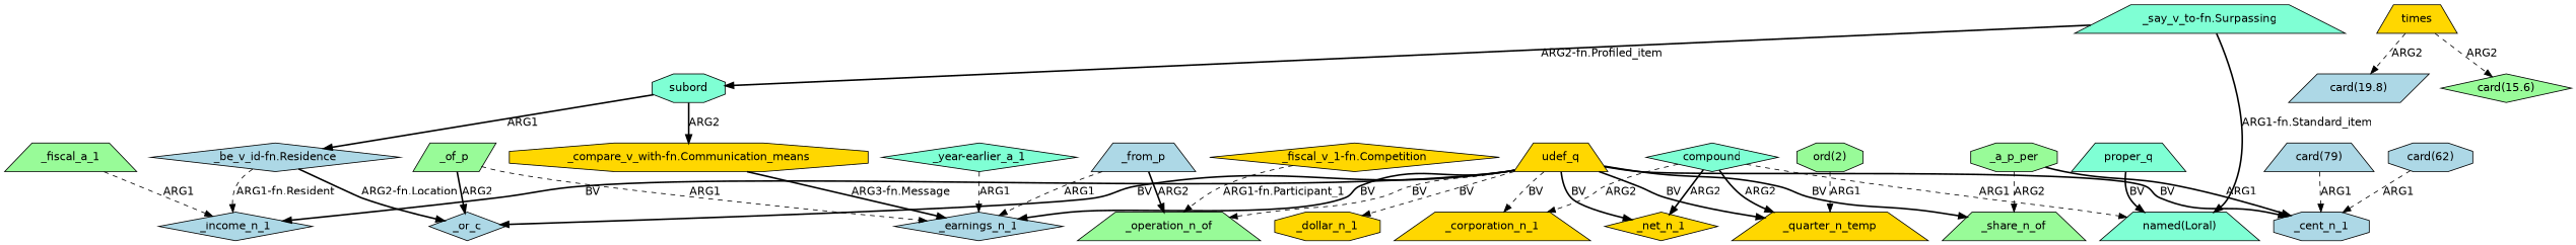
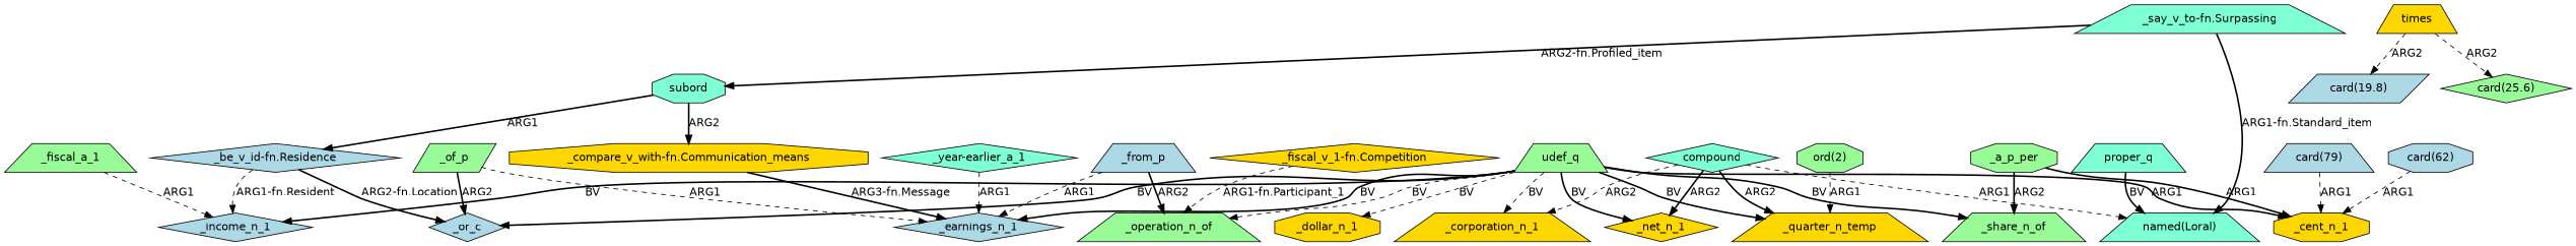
  digraph {
    fontname="DejaVu Sans"
    node [fillcolor=lightblue fontname="DejaVu Sans" shape=trapezium style=filled]
    edge [fontname="DejaVu Sans" style=bold]
    subord [fillcolor=aquamarine shape=octagon]
    "_be_v_id-fn.Residence" [shape=diamond]
    "_compare_v_with-fn.Communication_means" [fillcolor=gold shape=octagon]
    _income_n_1 [shape=diamond]
    _or_c [shape=diamond]
    _earnings_n_1 [shape=diamond]
    _fiscal_a_1 [fillcolor=palegreen]
    compound [fillcolor=aquamarine shape=diamond]
    _net_n_1 [fillcolor=gold shape=diamond]
    "named(Loral)" [fillcolor=aquamarine]
    _quarter_n_temp [fillcolor=gold]
    _corporation_n_1 [fillcolor=gold]
    _a_p_per [fillcolor=palegreen shape=octagon]
-   _cent_n_1 [shape=octagon]
+   _cent_n_1 [fillcolor=gold shape=octagon]
    _share_n_of [fillcolor=palegreen]
-   udef_q [fillcolor=gold]
+   udef_q [fillcolor=palegreen]
    _operation_n_of [fillcolor=palegreen]
    _dollar_n_1 [fillcolor=gold shape=octagon]
    "card(62)" [shape=octagon]
    times [fillcolor=gold]
    "card(19.8)" [shape=parallelogram]
-   "card(15.6)" [fillcolor=palegreen shape=diamond]
+   "card(15.6)" [fillcolor=palegreen shape=diamond label="card(25.6)"]
    n23 [fillcolor=gold label="_fiscal_v_1-fn.Competition" shape=diamond]
    "_year-earlier_a_1" [fillcolor=aquamarine shape=diamond]
    proper_q [fillcolor=aquamarine]
    _of_p [fillcolor=palegreen shape=parallelogram]
    "_say_v_to-fn.Surpassing" [fillcolor=aquamarine]
    "card(79)"
    "ord(2)" [fillcolor=palegreen shape=octagon]
    _from_p
    subord -> "_be_v_id-fn.Residence" [label=ARG1]
    subord -> "_compare_v_with-fn.Communication_means" [label=ARG2]
    "_be_v_id-fn.Residence" -> _income_n_1 [label="ARG1-fn.Resident" style=dashed]
    "_be_v_id-fn.Residence" -> _or_c [label="ARG2-fn.Location"]
    "_compare_v_with-fn.Communication_means" -> _earnings_n_1 [label="ARG3-fn.Message"]
    _fiscal_a_1 -> _income_n_1 [label=ARG1 style=dashed]
    compound -> _net_n_1 [label=ARG2]
    compound -> "named(Loral)" [label=ARG1 style=dashed]
    compound -> _quarter_n_temp [label=ARG2]
    compound -> _corporation_n_1 [label=ARG2 style=dashed]
    _a_p_per -> _cent_n_1 [label=ARG1]
-   _a_p_per -> _share_n_of [label=ARG2 style=dashed]
+   _a_p_per -> _share_n_of [label=ARG2]
    udef_q -> _income_n_1 [label=BV]
    udef_q -> _or_c [label=BV]
    udef_q -> _earnings_n_1 [label=BV]
    udef_q -> _net_n_1 [label=BV]
    udef_q -> _quarter_n_temp [label=BV]
    udef_q -> _corporation_n_1 [label=BV style=dashed]
-   udef_q -> _cent_n_1 [label=BV]
+   udef_q -> _cent_n_1 [label=ARG1]
    udef_q -> _share_n_of [label=BV]
    udef_q -> _operation_n_of [label=BV style=dashed]
    udef_q -> _dollar_n_1 [label=BV style=dashed]
    "card(62)" -> _cent_n_1 [label=ARG1 style=dashed]
    times -> "card(19.8)" [label=ARG2 style=dashed]
    times -> "card(15.6)" [label=ARG2 style=dashed]
    n23 -> _operation_n_of [label="ARG1-fn.Participant_1" style=dashed]
    "_year-earlier_a_1" -> _earnings_n_1 [label=ARG1 style=dashed]
    proper_q -> "named(Loral)" [label=BV]
    _of_p -> _or_c [label=ARG2]
    _of_p -> _earnings_n_1 [label=ARG1 style=dashed]
    "_say_v_to-fn.Surpassing" -> subord [label="ARG2-fn.Profiled_item"]
    "_say_v_to-fn.Surpassing" -> "named(Loral)" [label="ARG1-fn.Standard_item"]
    "card(79)" -> _cent_n_1 [label=ARG1 style=dashed]
    "ord(2)" -> _quarter_n_temp [label=ARG1 style=dashed]
    _from_p -> _earnings_n_1 [label=ARG1 style=dashed]
    _from_p -> _operation_n_of [label=ARG2]
  }
